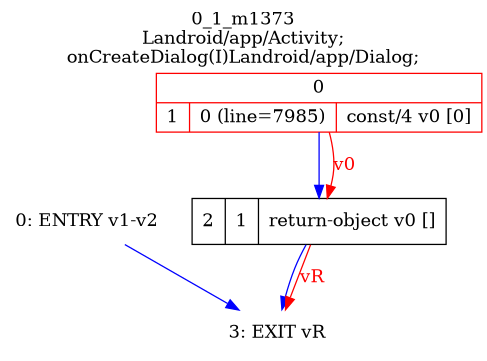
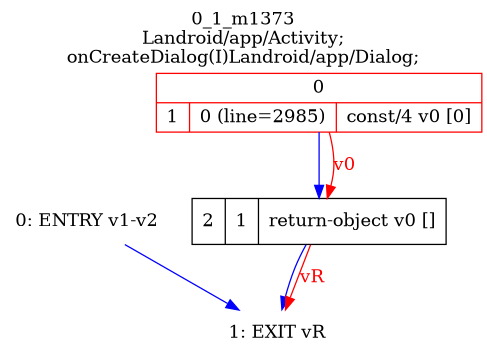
  digraph {
    label="0_1_m1373\nLandroid/app/Activity;\nonCreateDialog(I)Landroid/app/Dialog;"
    labelloc=t
    rankdir=UD
    node [shape=plaintext]
    edge [color=blue fontcolor=blue weight=100]
    n1 [label="0: ENTRY v1-v2"]
-   n2 [label="3: EXIT vR"]
-   n3 [color=red label="{0|{1|0 (line=7985)|const/4 v0 [0]\l}}" shape=record]
+   n2 [label="1: EXIT vR"]
+   n3 [color=red label="{0|{1|0 (line=2985)|const/4 v0 [0]\l}}" shape=record]
    n4 [label="2|1|return-object v0 []\l" shape=record]
    n1 -> n2
    n3 -> n4
    n3 -> n4 [color=red fontcolor=red label=v0 weight=""]
    n4 -> n2
    n4 -> n2 [color=red fontcolor=red label=vR weight=""]
  }
